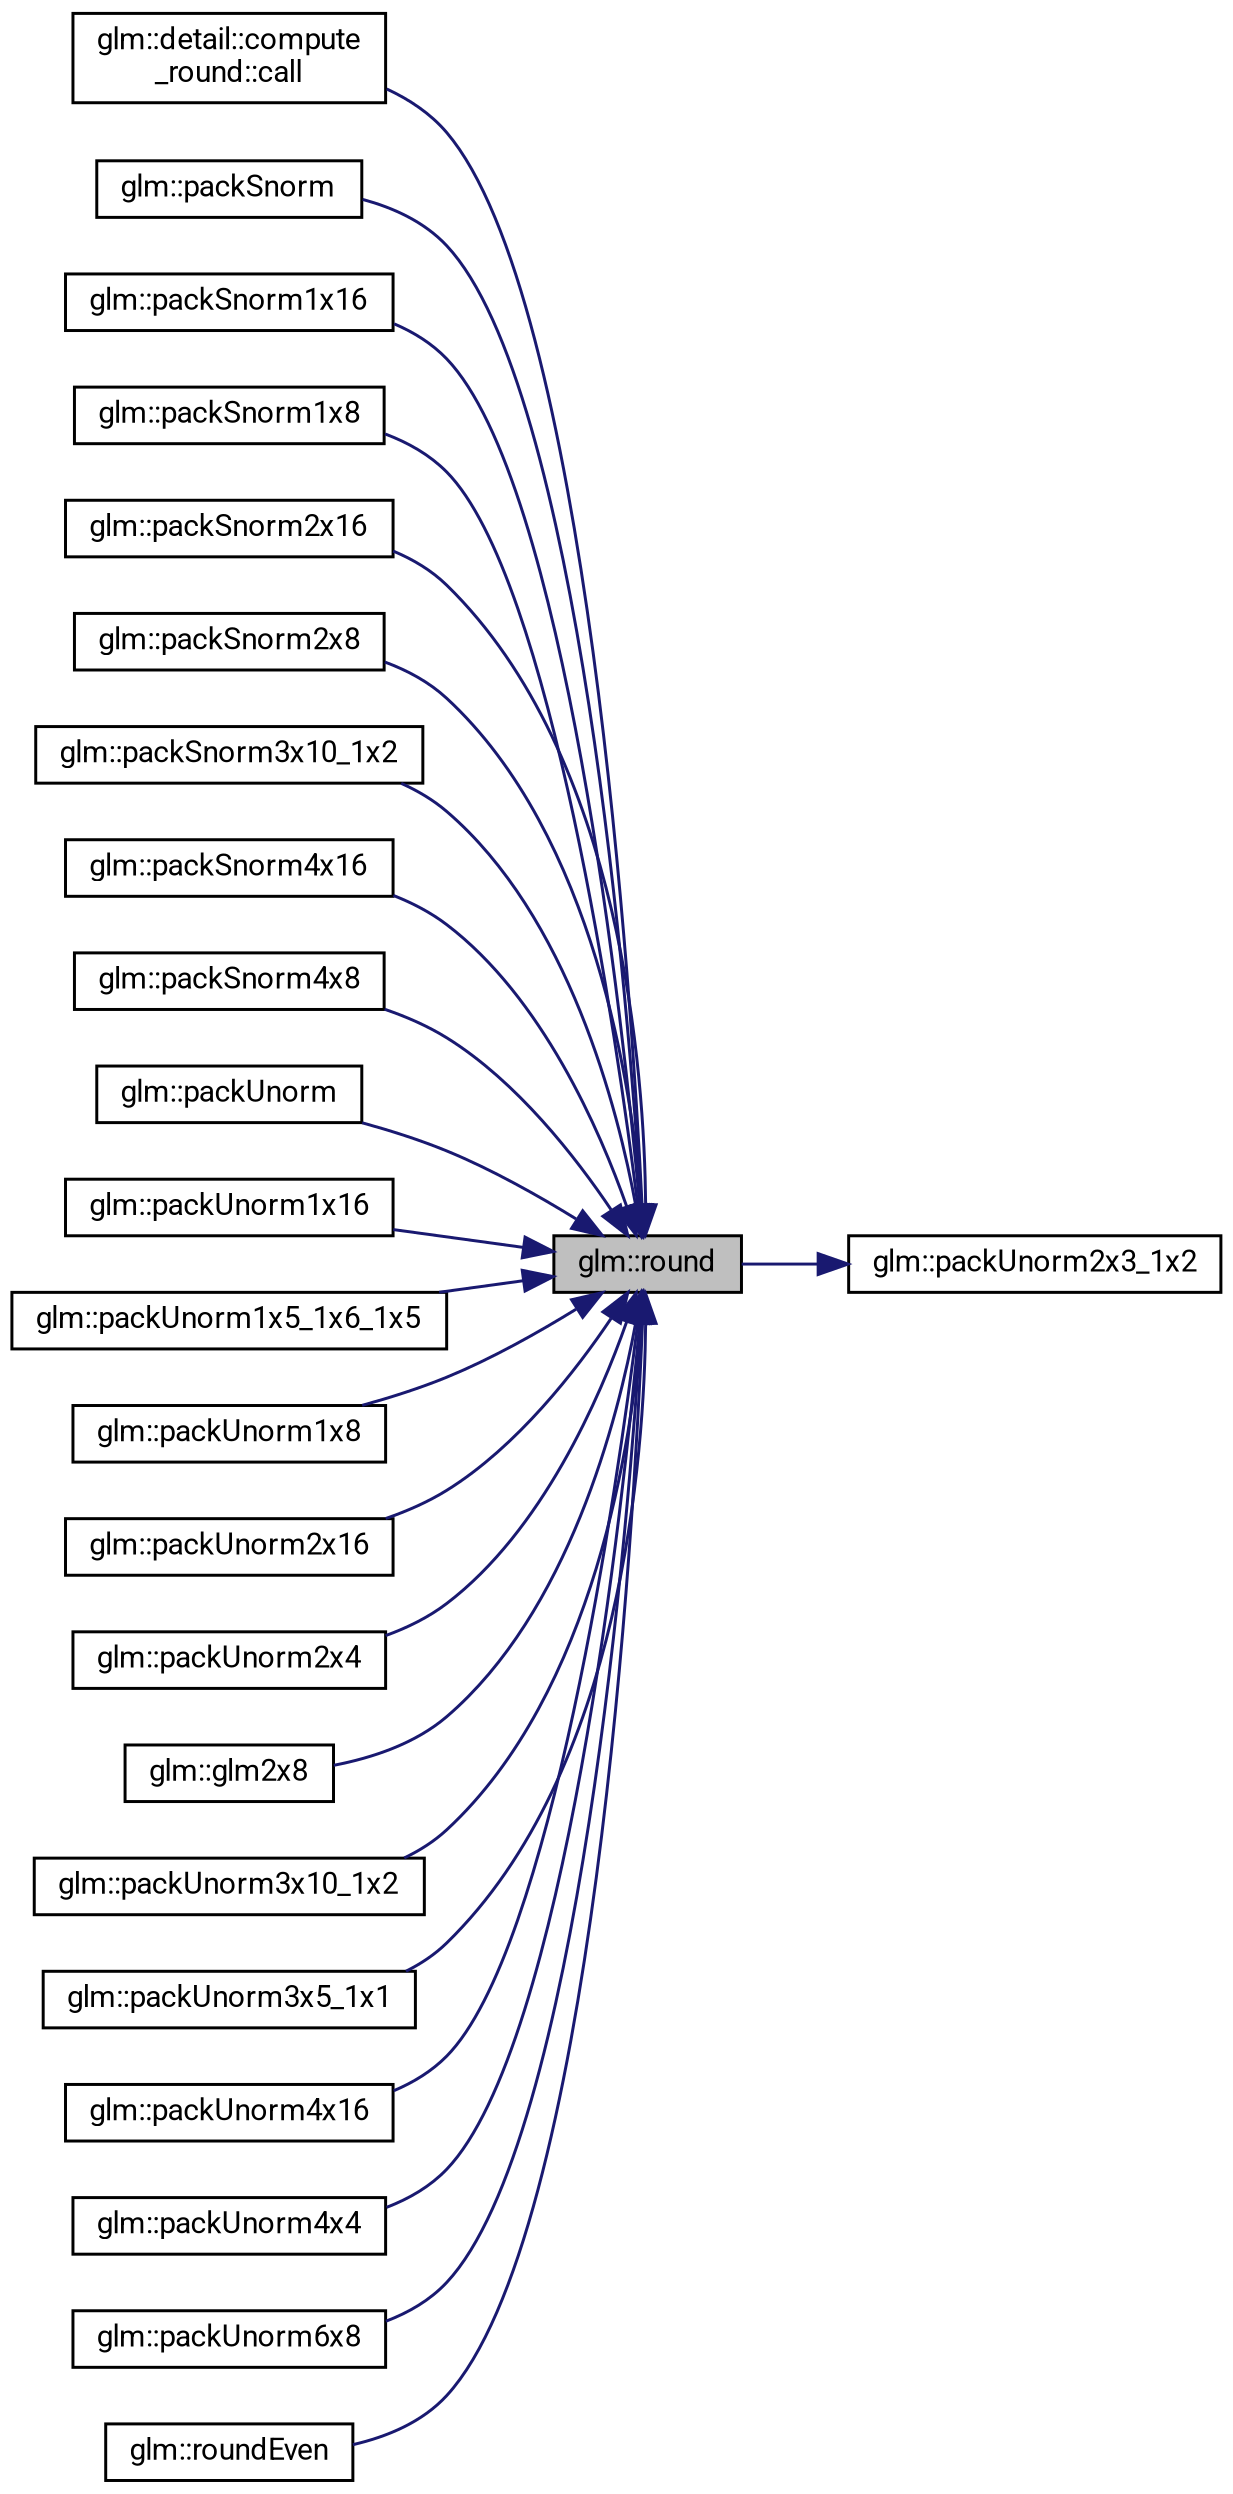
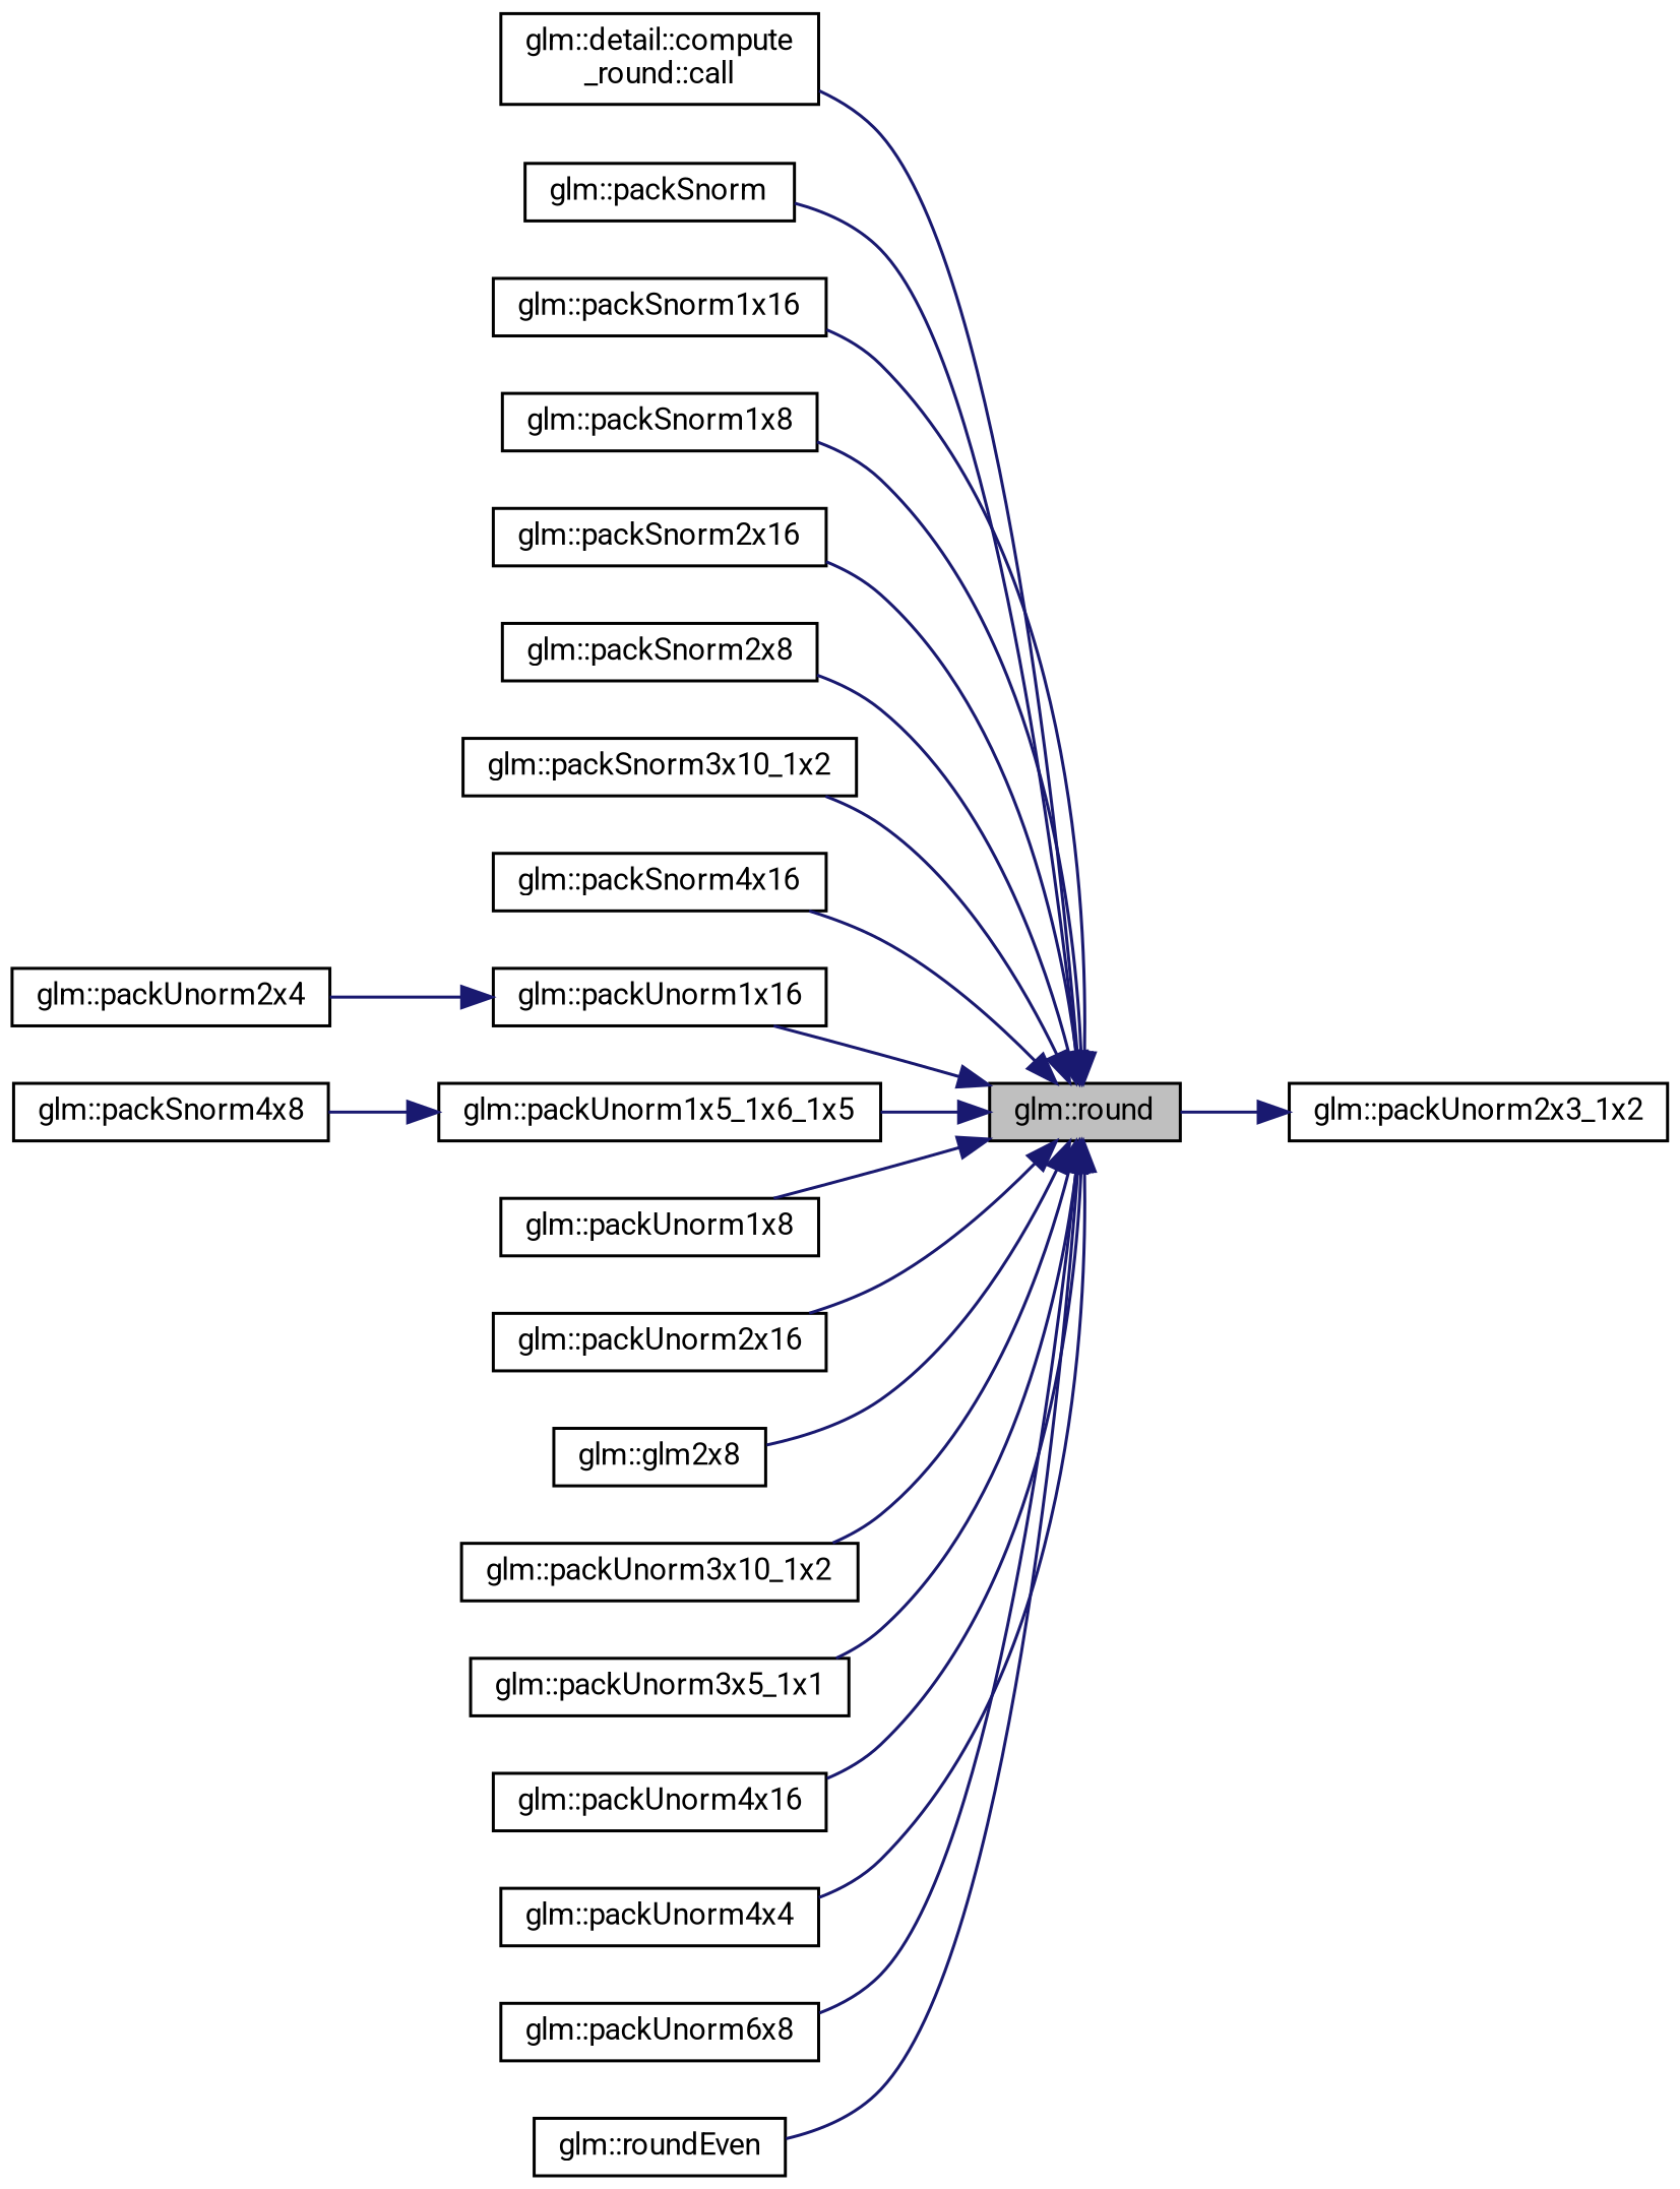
  digraph {
    fontname=Roboto
    rankdir=RL
    node [color=black fillcolor=white fontname=Roboto fontsize=10 shape=record style=filled]
    edge [color=midnightblue dir=back fontname=Roboto fontsize=10 labelfontname=Helvetica labelfontsize=10 style=solid]
    n1 [fillcolor=grey75 fontcolor=black height=0.2 label="glm::round" width=0.4]
    n2 [height=0.2 label="glm::detail::compute\l_round::call" width=0.4]
    n3 [height=0.2 label="glm::packSnorm" width=0.4]
    n4 [height=0.2 label="glm::packSnorm1x16" width=0.4]
    n5 [height=0.2 label="glm::packSnorm1x8" width=0.4]
    n6 [height=0.2 label="glm::packSnorm2x16" width=0.4]
    n7 [height=0.2 label="glm::packSnorm2x8" width=0.4]
    n8 [height=0.2 label="glm::packSnorm3x10_1x2" width=0.4]
    n9 [height=0.2 label="glm::packSnorm4x16" width=0.4]
    n10 [height=0.2 label="glm::packSnorm4x8" width=0.4]
-   n11 [height=0.2 label="glm::packUnorm" width=0.4]
    n12 [height=0.2 label="glm::packUnorm1x16" width=0.4]
    n13 [height=0.2 label="glm::packUnorm1x5_1x6_1x5" width=0.4]
    n14 [height=0.2 label="glm::packUnorm1x8" width=0.4]
    n15 [height=0.2 label="glm::packUnorm2x16" width=0.4]
    n16 [height=0.2 label="glm::packUnorm2x4" width=0.4]
    n17 [height=0.2 label="glm::glm2x8" width=0.4]
    n18 [height=0.2 label="glm::packUnorm3x10_1x2" width=0.4]
    n19 [height=0.2 label="glm::packUnorm3x5_1x1" width=0.4]
    n20 [height=0.2 label="glm::packUnorm4x16" width=0.4]
    n21 [height=0.2 label="glm::packUnorm4x4" width=0.4]
    n22 [height=0.2 label="glm::packUnorm6x8" width=0.4]
    n23 [height=0.2 label="glm::roundEven" width=0.4]
    n24 [height=0.2 label="glm::packUnorm2x3_1x2" width=0.4]
    n1 -> n2
    n1 -> n3
    n1 -> n4
    n1 -> n5
    n1 -> n6
    n1 -> n7
    n1 -> n8
    n1 -> n9
-   n1 -> n10
-   n1 -> n11
+   n13 -> n10
    n1 -> n12
    n1 -> n13
    n1 -> n14
    n1 -> n15
-   n1 -> n16
+   n12 -> n16
    n1 -> n17
    n1 -> n18
    n1 -> n19
    n1 -> n20
    n1 -> n21
    n1 -> n22
    n1 -> n23
    n24 -> n1
  }
